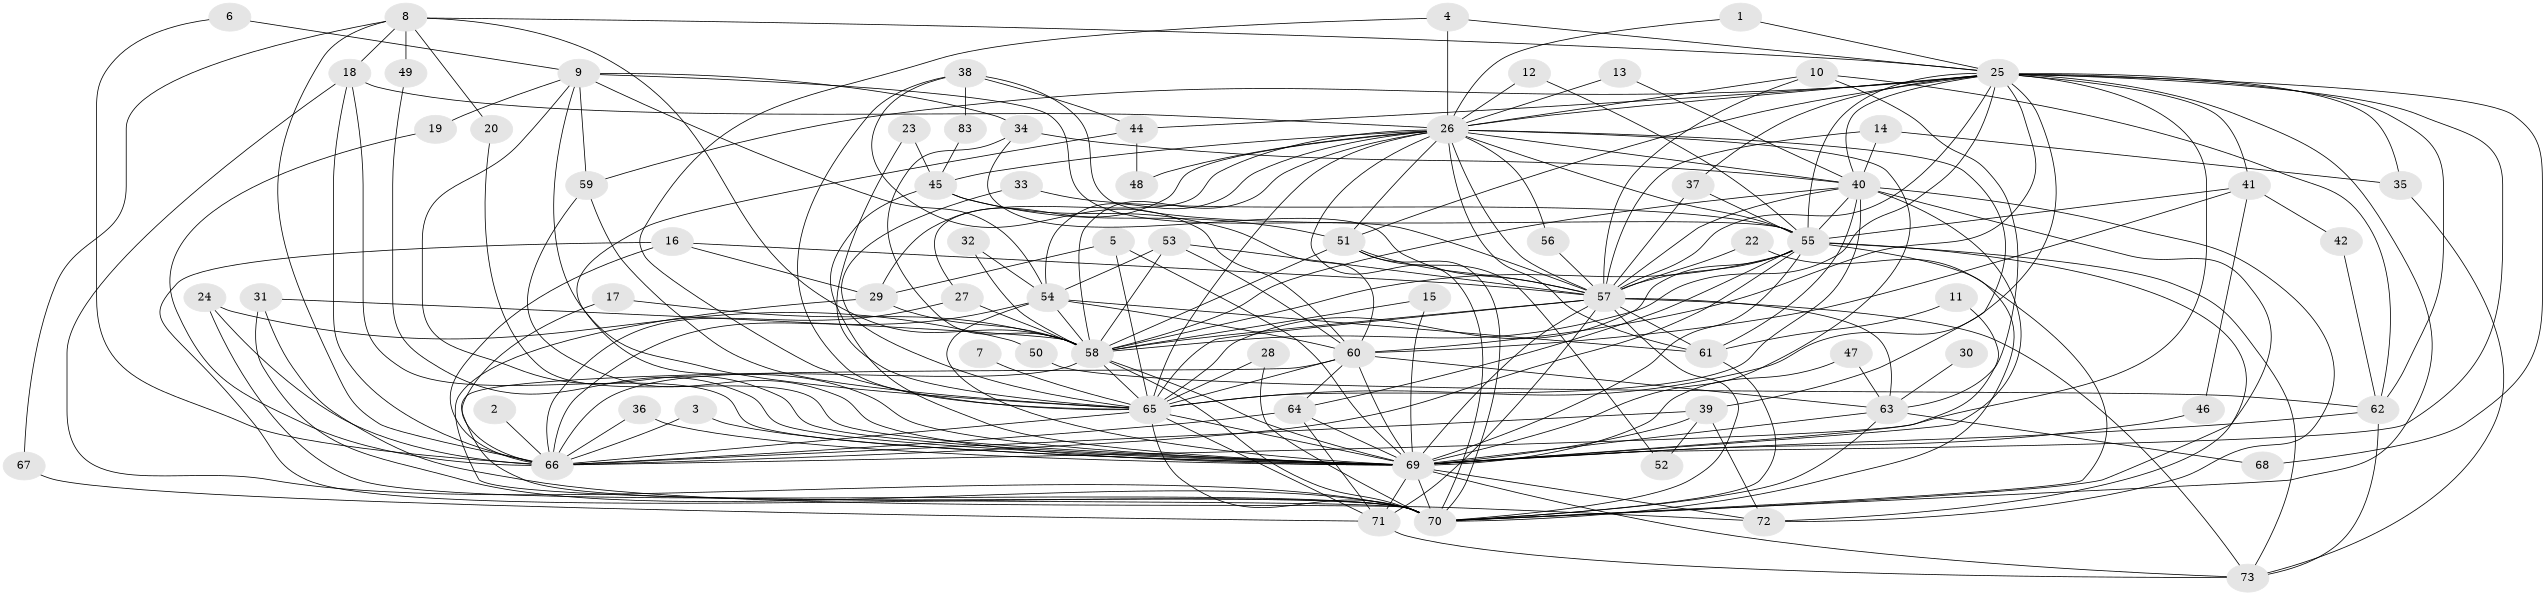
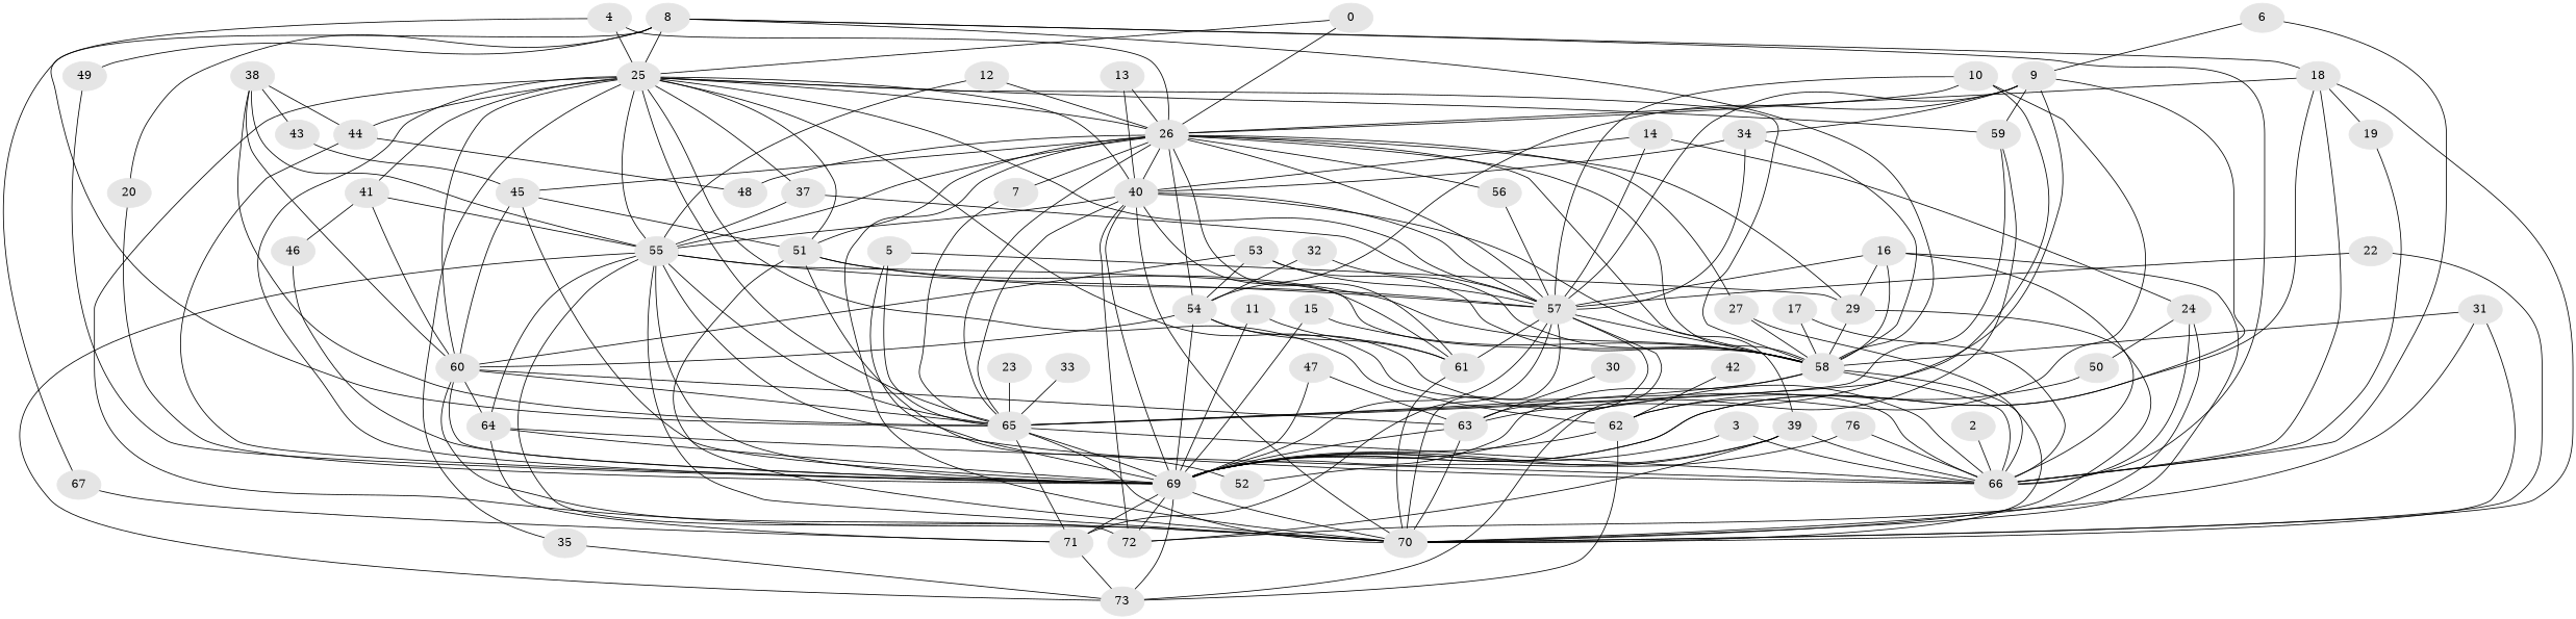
  graph {
    node [color=gray90 style=filled]
    edge [weight=1.0]
-   1
+   1 [label=0]
    25
    26
    66
    69
    65
    58
    57
    59
    62
    55
    40
    70
    35
    37
    41
    44
    51
    60
-   68
    29
    54
    61
    45
    27
    39
    48
    56
    2
    3
    72
    73
    71
    4
    5
    6
    9
    19
    34
    7
    8
    18
    20
    49
    67
    63
    10
    11
    12
    64
    13
    14
    24
    50
    15
    16
    17
    22
    23
    42
    46
    52
-   28
    30
    31
    32
    33
-   36
+   36 [label=76]
    38
-   43 [label=83]
+   43
    47
    53
    1 -- 25
    1 -- 26
    25 -- 26
    25 -- 66
    25 -- 69 [weight=3.0]
    25 -- 65
    25 -- 58
    25 -- 57
    25 -- 59
    25 -- 62
    25 -- 55 [weight=2.0]
    25 -- 40
    25 -- 70
    25 -- 35
    25 -- 37
    25 -- 41
    25 -- 44
    25 -- 51
    25 -- 60
-   25 -- 68
-   26 -- 69 [weight=2.0]
+   26 -- 7 [weight=2.0]
    26 -- 65 [weight=2.0]
    26 -- 58
    26 -- 57
    26 -- 55
    26 -- 40
    26 -- 70
    26 -- 51
    26 -- 29
    26 -- 54
    26 -- 61
    26 -- 45
    26 -- 27
    26 -- 39
    26 -- 48
    26 -- 56
    69 -- 70 [weight=2.0]
    69 -- 72 [weight=2.0]
    69 -- 73 [weight=2.0]
    69 -- 71 [weight=2.0]
    65 -- 66
    65 -- 69 [weight=3.0]
    65 -- 70
    65 -- 71
    58 -- 66
    58 -- 69 [weight=3.0]
    58 -- 65
    58 -- 70
    57 -- 69 [weight=2.0]
-   57 -- 65
    57 -- 58
    57 -- 70 [weight=2.0]
    57 -- 61
    57 -- 73
    57 -- 71
    57 -- 63
    59 -- 69
    59 -- 65
    62 -- 69 [weight=2.0]
    62 -- 73
    55 -- 66
    55 -- 69 [weight=3.0]
    55 -- 65
    55 -- 58
    55 -- 57
    55 -- 70
    55 -- 72
    55 -- 73 [weight=2.0]
    55 -- 64
    40 -- 69 [weight=2.0]
    40 -- 65
    40 -- 58
    40 -- 57
    40 -- 55
    40 -- 70
    40 -- 61
    40 -- 72
    35 -- 73
    37 -- 57
    37 -- 55
    41 -- 55
    41 -- 60
-   41 -- 42
    41 -- 46
    44 -- 69
    44 -- 48
    51 -- 58
    51 -- 57
    51 -- 70
    51 -- 52
    60 -- 69
    60 -- 65
    60 -- 70
    60 -- 63
    60 -- 64
    29 -- 58
    29 -- 70
    54 -- 66
    54 -- 69
-   54 -- 58
+   16 -- 58
    54 -- 60
    54 -- 61
    61 -- 70
    45 -- 69
    45 -- 51
    45 -- 60
    27 -- 66
    27 -- 58
    39 -- 66
    39 -- 69
    39 -- 72
    39 -- 52
    56 -- 57
    2 -- 66
    3 -- 66
    3 -- 69
    71 -- 73
    4 -- 25
    4 -- 26
    4 -- 65
    5 -- 69
    5 -- 65
    5 -- 29
    6 -- 66
    6 -- 9
    9 -- 69
    9 -- 65
    9 -- 57
    9 -- 59
    9 -- 54
-   9 -- 19
+   18 -- 19
    9 -- 34
    19 -- 66
    34 -- 58
    34 -- 57
    34 -- 40
    7 -- 65
    8 -- 25
    8 -- 66
    8 -- 58
    8 -- 18
    8 -- 20
    8 -- 49
    8 -- 67
    18 -- 26
    18 -- 66
    18 -- 69
    18 -- 70
    20 -- 69
    49 -- 69
    67 -- 71
    63 -- 69
    63 -- 70
-   63 -- 68
    10 -- 26
    10 -- 57
    10 -- 62
    10 -- 63
    11 -- 69
    11 -- 61
    12 -- 26
    12 -- 55
    64 -- 66
    64 -- 69
    64 -- 71
    13 -- 26
    13 -- 40
    14 -- 57
    14 -- 40
-   14 -- 35
+   14 -- 24
    24 -- 66
    24 -- 70
    24 -- 50
    50 -- 62
    15 -- 69
    15 -- 58
    16 -- 66
    16 -- 57
    16 -- 70
    16 -- 29
    17 -- 66
    17 -- 58
    22 -- 57
    22 -- 70
    23 -- 65
-   23 -- 45
    42 -- 62
    46 -- 69
-   28 -- 65
-   28 -- 70
    30 -- 63
    31 -- 58
    31 -- 70
    31 -- 72
    32 -- 58
    32 -- 54
    33 -- 65
-   33 -- 55
    36 -- 66
    36 -- 69 [weight=2.0]
    38 -- 65
    38 -- 55
    38 -- 44
    38 -- 60
    38 -- 43
    43 -- 45
    47 -- 69
    47 -- 63
    53 -- 58
    53 -- 57
    53 -- 60
    53 -- 54
  }
